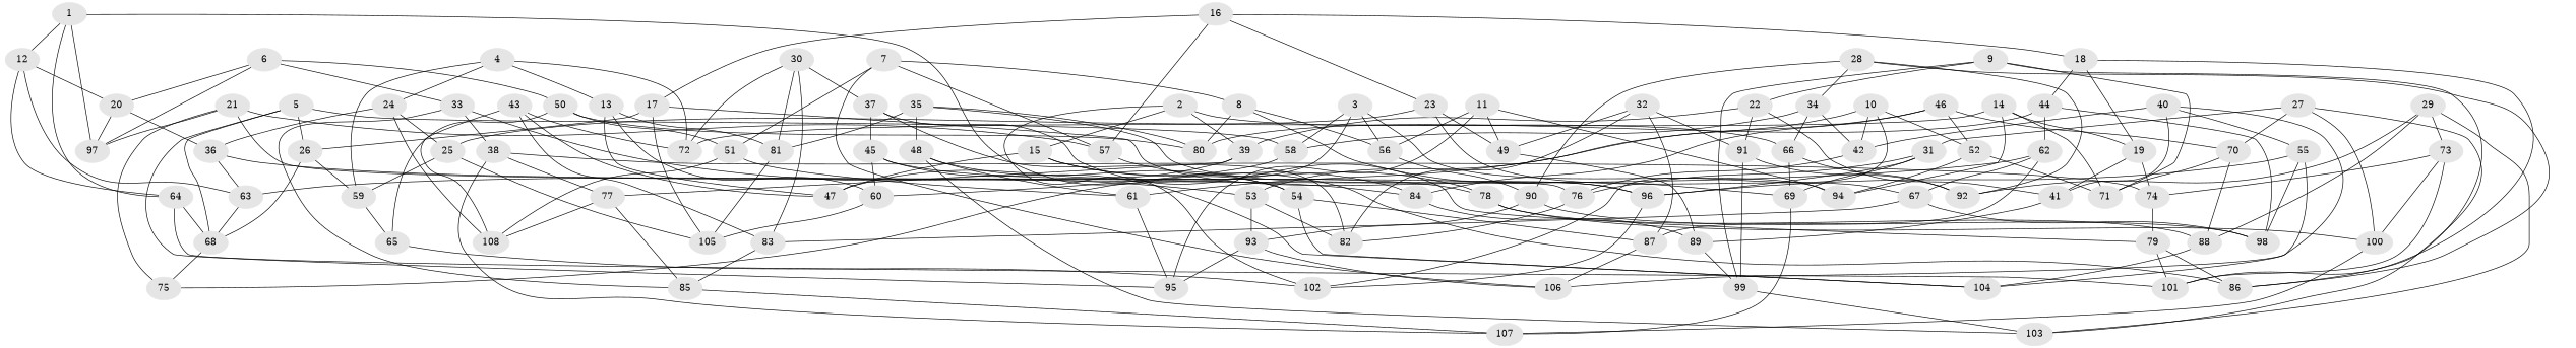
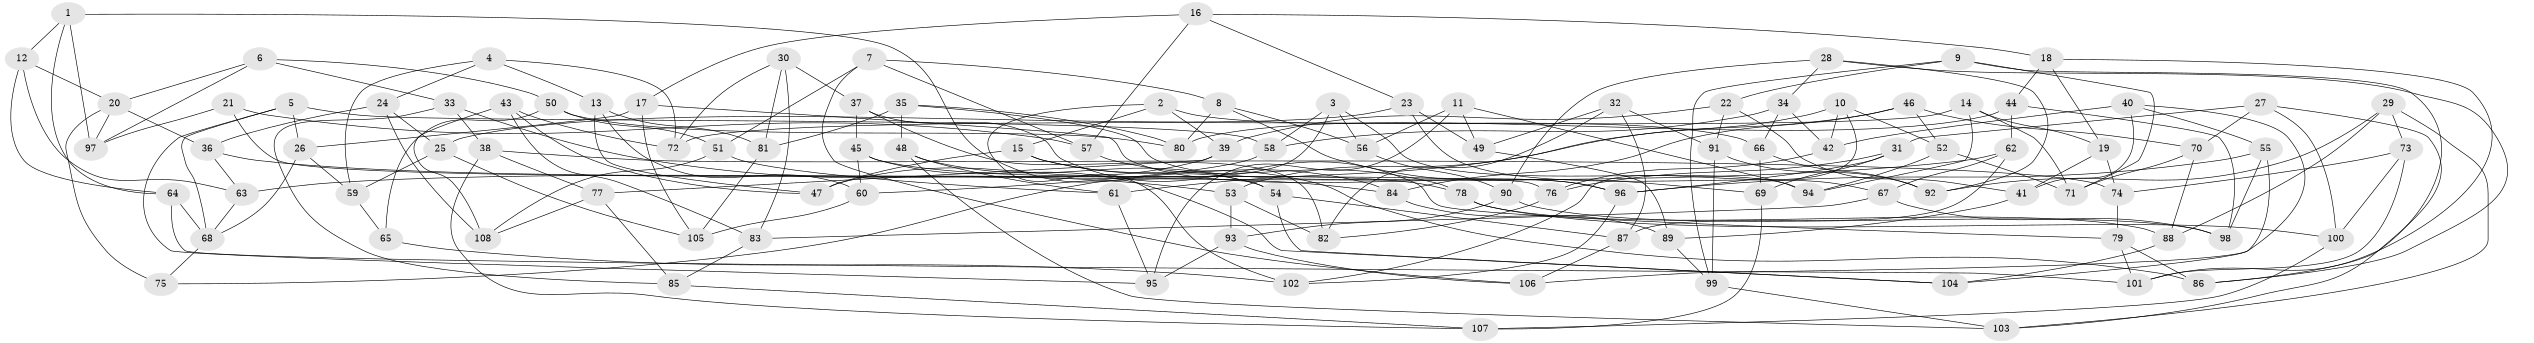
  graph {
    node [color=gray90 style=filled]
    1
    12
    54
    64
    97
    20
    63
    87
    104
    68
    101
    2
    15
    39
    66
    102
    86
    47
    84
    77
    69
    92
    3
    56
    58
    75
    94
    90
    60
    4
    13
    24
    59
    72
    81
    36
    25
    108
    65
    5
    26
    95
    6
    33
    50
    53
    38
    85
    51
    80
    7
    8
    57
    106
    61
    78
    107
    9
    22
    71
    99
    41
    91
    103
    10
    42
    52
    76
    82
    93
    11
    49
    89
    105
    14
    19
    74
    16
    17
    18
    23
    96
    44
    67
    62
    98
    79
    21
    83
    27
    31
    70
    100
    88
    28
    34
    29
    73
    30
    37
    45
    32
    35
    48
    40
    55
    43
    46
    1 -- 12
    1 -- 54
    1 -- 64
    1 -- 97
    12 -- 64
    12 -- 20
    12 -- 63
    54 -- 87
    54 -- 104
    64 -- 68
    64 -- 101
    20 -- 97
    20 -- 36
    63 -- 68
    87 -- 106
    68 -- 75
    2 -- 15
    2 -- 39
    2 -- 66
    2 -- 102
    15 -- 86
    15 -- 47
    15 -- 84
    39 -- 47
    39 -- 77
    66 -- 69
    66 -- 92
    84 -- 89
    77 -- 108
    77 -- 85
    69 -- 107
    3 -- 56
    3 -- 58
    3 -- 75
    3 -- 94
    56 -- 90
    58 -- 60
    90 -- 93
    90 -- 98
    60 -- 105
    4 -- 13
    4 -- 24
    4 -- 59
    4 -- 72
    13 -- 47
    13 -- 60
    13 -- 81
    24 -- 36
    24 -- 25
    24 -- 108
    59 -- 65
    81 -- 105
    36 -- 63
    36 -- 84
    25 -- 59
    25 -- 105
    65 -- 102
    5 -- 68
    5 -- 58
    5 -- 26
    5 -- 95
    26 -- 68
    26 -- 59
    6 -- 97
    6 -- 20
    6 -- 33
    6 -- 50
    33 -- 53
    33 -- 38
    33 -- 85
    50 -- 65
    50 -- 51
    50 -- 80
    53 -- 82
    53 -- 93
    38 -- 77
    38 -- 107
    38 -- 74
    85 -- 107
    51 -- 108
    51 -- 61
    7 -- 51
    7 -- 8
    7 -- 57
    7 -- 106
    8 -- 69
    8 -- 56
    8 -- 80
    57 -- 78
    61 -- 95
    78 -- 100
    78 -- 88
    9 -- 86
    9 -- 22
    9 -- 71
    9 -- 99
    22 -- 39
    22 -- 41
    22 -- 91
    99 -- 103
    41 -- 89
    91 -- 92
    91 -- 99
    10 -- 102
    10 -- 53
    10 -- 42
    10 -- 52
    42 -- 76
    52 -- 94
    52 -- 71
    76 -- 82
    93 -- 95
    93 -- 106
    11 -- 56
    11 -- 94
    11 -- 95
    11 -- 49
    49 -- 89
    89 -- 99
    14 -- 94
    14 -- 72
    14 -- 71
    14 -- 19
    19 -- 41
    19 -- 74
    74 -- 79
    16 -- 57
    16 -- 17
    16 -- 18
    16 -- 23
    17 -- 26
    17 -- 105
    17 -- 96
    18 -- 101
    18 -- 19
    18 -- 44
    23 -- 25
    23 -- 49
    23 -- 67
    96 -- 102
    44 -- 80
    44 -- 62
    44 -- 98
    67 -- 98
    67 -- 83
    62 -- 63
    62 -- 87
    62 -- 67
    79 -- 101
    79 -- 86
    21 -- 97
-   21 -- 75
+   20 -- 75
    21 -- 57
    21 -- 76
    83 -- 85
    27 -- 103
    27 -- 31
    27 -- 70
    27 -- 100
    31 -- 69
    31 -- 76
    31 -- 96
    70 -- 71
    70 -- 88
    100 -- 107
    88 -- 104
    28 -- 86
    28 -- 92
    28 -- 90
    28 -- 34
    34 -- 66
    34 -- 58
    34 -- 42
    29 -- 92
    29 -- 103
    29 -- 88
    29 -- 73
    73 -- 101
    73 -- 74
    73 -- 100
    30 -- 72
    30 -- 81
    30 -- 83
    30 -- 37
    37 -- 82
    37 -- 79
    37 -- 45
    45 -- 104
    45 -- 60
    45 -- 78
    32 -- 87
    32 -- 91
    32 -- 82
    32 -- 49
    35 -- 81
    35 -- 80
    35 -- 96
    35 -- 48
    48 -- 54
    48 -- 61
    48 -- 103
    40 -- 106
    40 -- 41
    40 -- 42
    40 -- 55
    55 -- 104
    55 -- 96
    55 -- 98
    43 -- 47
    43 -- 72
    43 -- 108
    43 -- 83
    46 -- 84
    46 -- 61
    46 -- 52
    46 -- 70
  }
